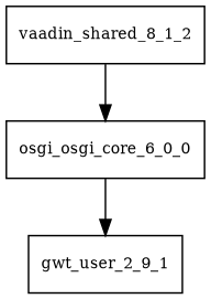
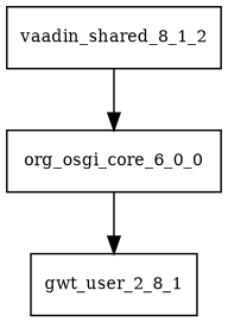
  digraph {
    node [fontsize=10.0 shape=box]
    vaadin_shared_8_1_2
-   org_osgi_core_6_0_0 [label=osgi_osgi_core_6_0_0]
-   gwt_user_2_8_1 [label=gwt_user_2_9_1]
+   org_osgi_core_6_0_0
+   gwt_user_2_8_1
    vaadin_shared_8_1_2 -> org_osgi_core_6_0_0
    org_osgi_core_6_0_0 -> gwt_user_2_8_1
  }
